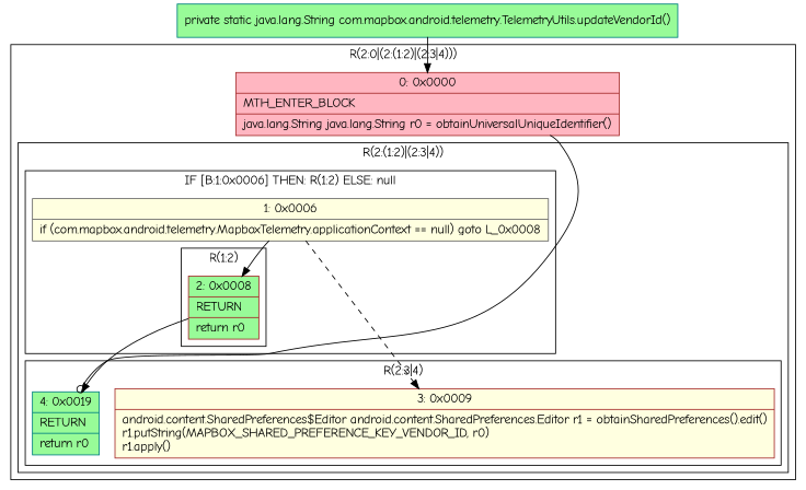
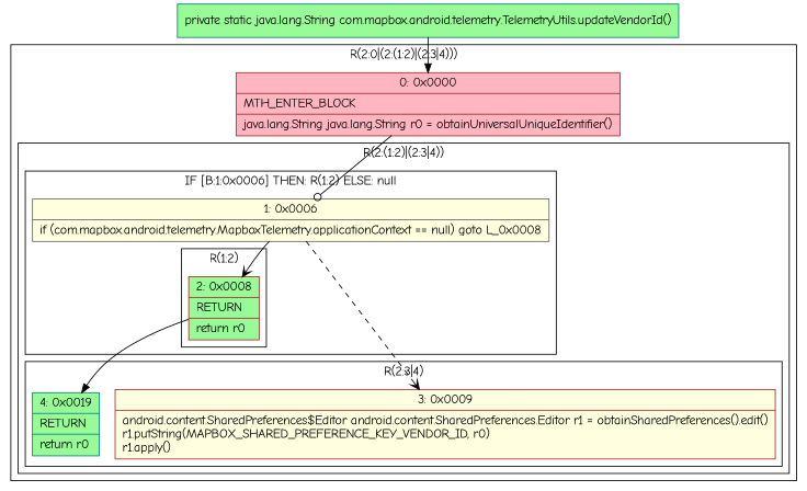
  digraph {
    fontname="Comic Neue"
    node [color=brown fillcolor=palegreen fontname="Comic Neue" shape=record style=filled]
    edge [arrowhead=normal fontname="Comic Neue"]
    n1 [label="{2\:\ 0x0008|RETURN\l|return r0\l}"]
    n2 [color=gray40 fillcolor=lightyellow label="{1\:\ 0x0006|if (com.mapbox.android.telemetry.MapboxTelemetry.applicationContext == null) goto L_0x0008\l}"]
    n3 [fillcolor=lightyellow label="{3\:\ 0x0009|android.content.SharedPreferences$Editor android.content.SharedPreferences.Editor r1 = obtainSharedPreferences().edit()\lr1.putString(MAPBOX_SHARED_PREFERENCE_KEY_VENDOR_ID, r0)\lr1.apply()\l}"]
    n4 [color=teal label="{4\:\ 0x0019|RETURN\l|return r0\l}"]
    n5 [fillcolor=lightpink label="{0\:\ 0x0000|MTH_ENTER_BLOCK\l|java.lang.String java.lang.String r0 = obtainUniversalUniqueIdentifier()\l}"]
    n6 [color=teal label="{private static java.lang.String com.mapbox.android.telemetry.TelemetryUtils.updateVendorId() }"]
    subgraph cluster_1 {
      label="R(2:0|(2:(1:2)|(2:3|4)))"
      n5
      subgraph cluster_2 {
        label="R(2:(1:2)|(2:3|4))"
        subgraph cluster_3 {
          label="IF [B:1:0x0006] THEN: R(1:2) ELSE: null"
          n2
          subgraph cluster_4 {
            label="R(1:2)"
            n1
          }
        }
        subgraph cluster_5 {
          label="R(2:3|4)"
          n3
          n4
        }
      }
    }
    n1 -> n4
-   n2 -> n1
-   n2 -> n3 [style=dashed]
-   n5 -> n4 [arrowhead=odot]
+   n2 -> n1 [arrowhead=vee]
+   n2 -> n3 [arrowhead=vee style=dashed]
+   n5 -> n2 [arrowhead=odot]
    n6 -> n5
  }
